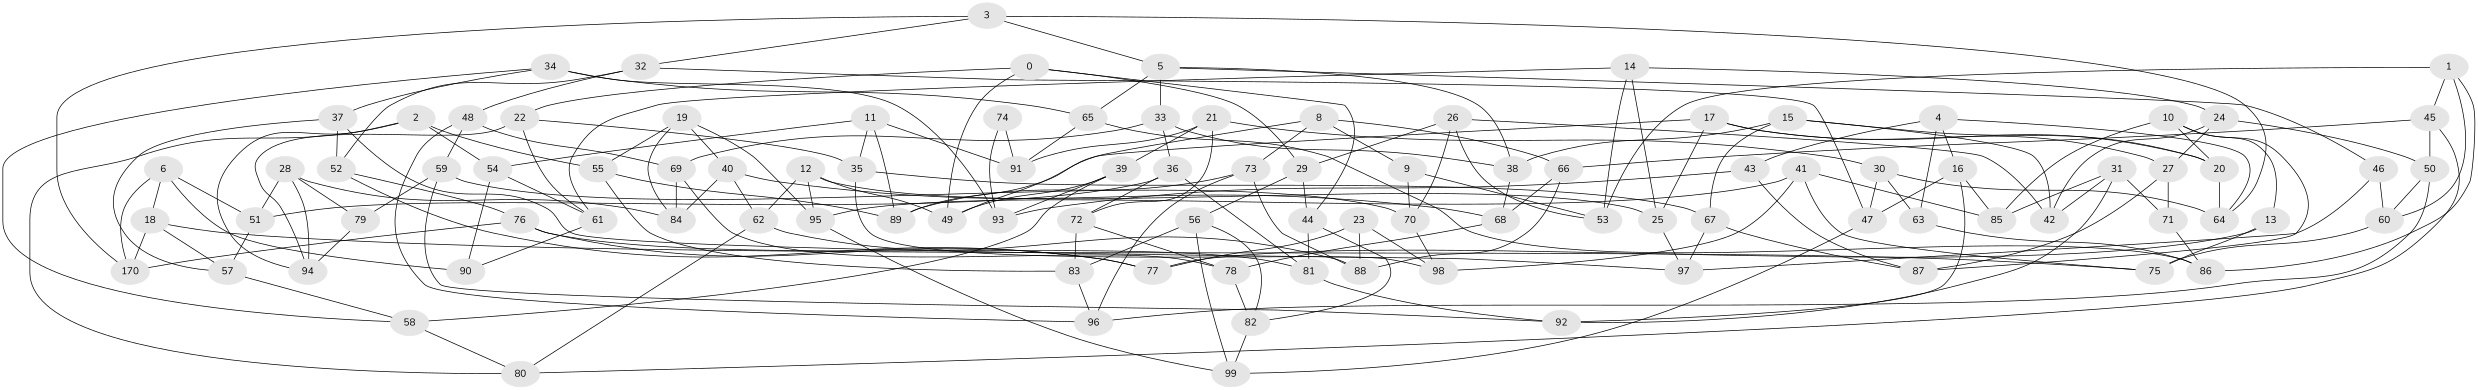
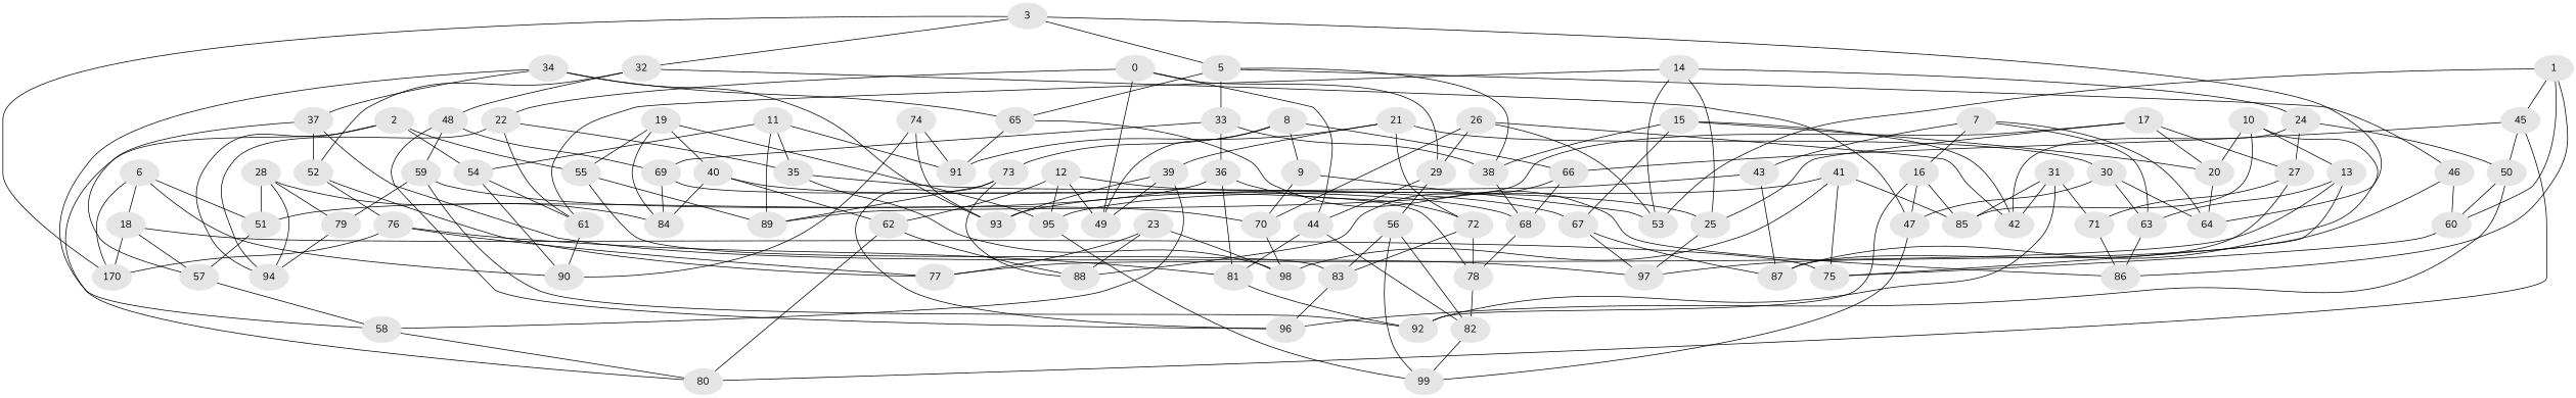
  graph {
    fontname=Nunito
    node [color=gray90 fontname=Nunito style=filled]
    edge [fontname=Nunito]
    1
    45
    53
    60
    86
    80
    66
    50
    75
    2
    54
    55
    94
    90
    61
    89
    83
    3
    5
    32
    64
    n22 [label=170]
    38
    46
    65
    33
    47
    48
    52
-   4
+   4 [label=7]
    16
    43
    63
    85
    92
    87
    93
    68
    97
    91
    6
    18
    51
    57
    n45 [label=0]
    22
    29
    44
    49
    35
    56
    81
    82
    8
    9
    73
    70
    88
    96
    36
    69
    98
    10
    13
    20
    77
    11
    67
    12
    25
    62
    95
    99
    14
    24
    42
    27
    15
    17
    71
    58
    19
    40
    84
    21
    30
    39
    72
    78
    23
    74
    26
    28
    79
    31
    59
    76
    34
    37
    41
    1 -- 45
    1 -- 53
    1 -- 60
    1 -- 86
    45 -- 80
    45 -- 66
    45 -- 50
    60 -- 75
    66 -- 68
    66 -- 88
    50 -- 60
    50 -- 96
    2 -- 80
    2 -- 54
    2 -- 55
    2 -- 94
    54 -- 90
    54 -- 61
    55 -- 89
    55 -- 83
    61 -- 90
    83 -- 96
    3 -- 5
    3 -- 32
    3 -- 64
    3 -- n22
    5 -- 38
    5 -- 46
    5 -- 65
    5 -- 33
    32 -- 47
    32 -- 48
    32 -- 52
    38 -- 68
    46 -- 60
    46 -- 97
    65 -- 86
    65 -- 91
    33 -- 38
    33 -- 36
    33 -- 69
    47 -- 99
    48 -- 96
    48 -- 69
    48 -- 59
    52 -- 77
    52 -- 76
    4 -- 64
    4 -- 16
    4 -- 43
    4 -- 63
    16 -- 47
    16 -- 85
    16 -- 92
    43 -- 87
    43 -- 93
    63 -- 86
    68 -- 78
    6 -- 90
    6 -- n22
    6 -- 18
    6 -- 51
    18 -- 75
    18 -- n22
    18 -- 57
    51 -- 57
    57 -- 58
    n45 -- 22
    n45 -- 29
    n45 -- 44
    n45 -- 49
    22 -- 94
    22 -- 61
    22 -- 35
    29 -- 44
    29 -- 56
    44 -- 81
    44 -- 82
    35 -- 98
    35 -- 67
    56 -- 83
    56 -- 82
    56 -- 99
    81 -- 92
    82 -- 99
    8 -- 66
    8 -- 49
    8 -- 9
    8 -- 73
    9 -- 53
    9 -- 70
    73 -- 89
    73 -- 88
    73 -- 96
    70 -- 98
    36 -- 51
    36 -- 81
    36 -- 72
    69 -- 84
    69 -- 78
    10 -- 85
    10 -- 87
    10 -- 13
    10 -- 20
    13 -- 75
+   13 -- 63
    13 -- 77
    20 -- 64
    11 -- 54
    11 -- 89
    11 -- 91
    11 -- 35
    67 -- 87
    67 -- 97
    12 -- 49
    12 -- 25
    12 -- 62
    12 -- 95
    25 -- 97
    62 -- 80
    62 -- 88
    95 -- 99
    14 -- 53
    14 -- 61
    14 -- 25
    14 -- 24
    24 -- 50
    24 -- 42
    24 -- 27
    27 -- 87
    27 -- 71
    15 -- 38
    15 -- 20
    15 -- 67
    15 -- 42
    17 -- 89
    17 -- 20
    17 -- 25
    17 -- 27
    71 -- 86
    58 -- 80
    19 -- 55
    19 -- 95
    19 -- 40
    19 -- 84
    40 -- 68
    40 -- 62
    40 -- 84
    21 -- 91
    21 -- 30
    21 -- 39
    21 -- 72
    30 -- 64
    30 -- 47
    30 -- 63
    39 -- 93
    39 -- 49
    39 -- 58
    72 -- 83
    72 -- 78
    78 -- 82
    23 -- 88
    23 -- 98
    23 -- 77
+   74 -- 90
    74 -- 93
    74 -- 91
    26 -- 53
    26 -- 29
    26 -- 70
    26 -- 42
    28 -- 94
    28 -- 51
    28 -- 84
    28 -- 79
    79 -- 94
    31 -- 85
    31 -- 92
    31 -- 42
    31 -- 71
    59 -- 92
    59 -- 70
    59 -- 79
    76 -- n22
    76 -- 81
    76 -- 77
    34 -- 65
    34 -- 93
    34 -- 58
    34 -- 37
    37 -- 52
    37 -- 97
    37 -- 57
    41 -- 75
    41 -- 85
    41 -- 98
    41 -- 95
  }
